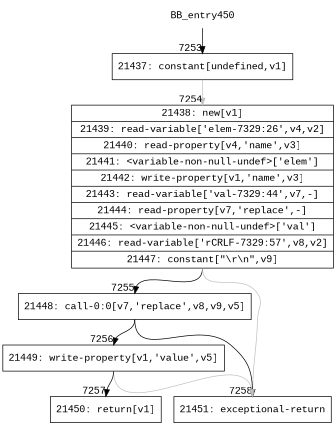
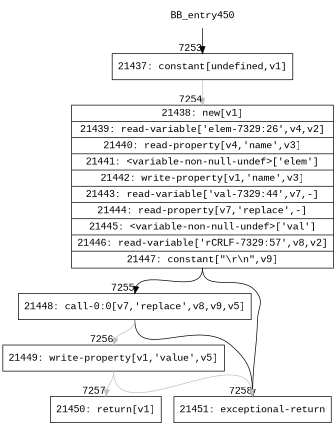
  digraph {
    fontname="Liberation Mono"
    rankdir=TD
    node [fontname="Liberation Mono" shape=record]
    edge [fontname="Liberation Mono" headport=n tailport=s]
    n1 [label=BB_entry450 shape=none]
    n2 [label="{21437: constant[undefined,v1]}"]
    n3 [label="{21438: new[v1]|21439: read-variable['elem-7329:26',v4,v2]|21440: read-property[v4,'name',v3]|21441: \<variable-non-null-undef\>['elem']|21442: write-property[v1,'name',v3]|21443: read-variable['val-7329:44',v7,-]|21444: read-property[v7,'replace',-]|21445: \<variable-non-null-undef\>['val']|21446: read-variable['rCRLF-7329:57',v8,v2]|21447: constant[\"\\r\\n\",v9]}"]
    n4 [label="{21448: call-0:0[v7,'replace',v8,v9,v5]}"]
    n5 [label="{21451: exceptional-return}"]
    n6 [label="{21449: write-property[v1,'value',v5]}"]
    n7 [label="{21450: return[v1]}"]
    n1 -> n2 [headlabel="    7253"]
    n2 -> n3 [color=gray headlabel="      7254"]
    n3 -> n4 [headlabel="      7255"]
-   n3 -> n5 [color=gray headlabel="      7258"]
+   n3 -> n5 [color=black headlabel="      7258"]
    n4 -> n5 [color=black]
-   n4 -> n6 [headlabel="      7256"]
+   n4 -> n6 [headlabel="      7256" color=gray]
    n6 -> n5 [color=gray]
-   n6 -> n7 [headlabel="      7257"]
+   n6 -> n7 [headlabel="      7257" color=gray]
  }
